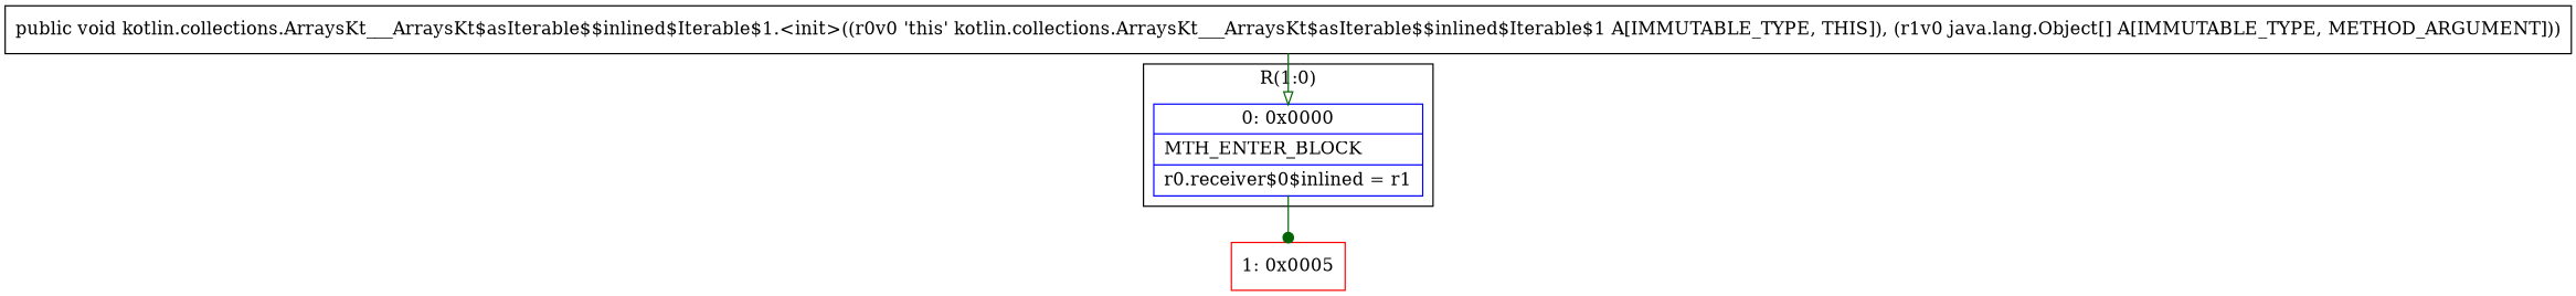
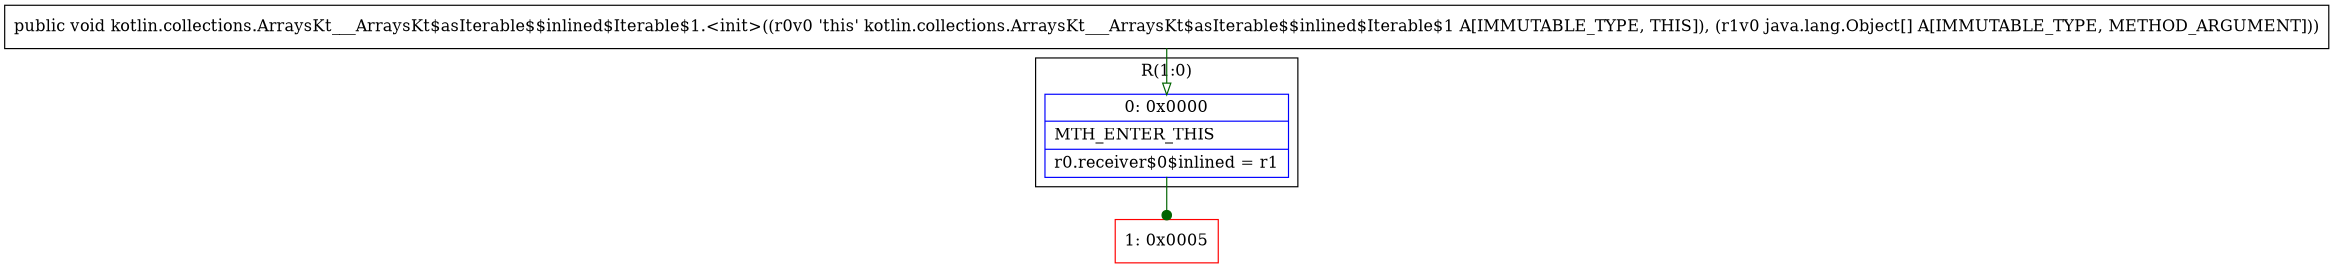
  digraph {
    node [shape=record]
    edge [color=darkgreen]
-   n1 [color=blue label="{0\:\ 0x0000|MTH_ENTER_BLOCK\l|r0.receiver$0$inlined = r1\l}"]
+   n1 [color=blue label="{0\:\ 0x0000|MTH_ENTER_THIS\l|r0.receiver$0$inlined = r1\l}"]
    n2 [color=red label="{1\:\ 0x0005}"]
    n3 [label="{public void kotlin.collections.ArraysKt___ArraysKt$asIterable$$inlined$Iterable$1.\<init\>((r0v0 'this' kotlin.collections.ArraysKt___ArraysKt$asIterable$$inlined$Iterable$1 A[IMMUTABLE_TYPE, THIS]), (r1v0 java.lang.Object[] A[IMMUTABLE_TYPE, METHOD_ARGUMENT])) }"]
    subgraph cluster_1 {
      label="R(1:0)"
      n1
    }
    n1 -> n2 [arrowhead=dot]
    n3 -> n1 [arrowhead=onormal]
  }
